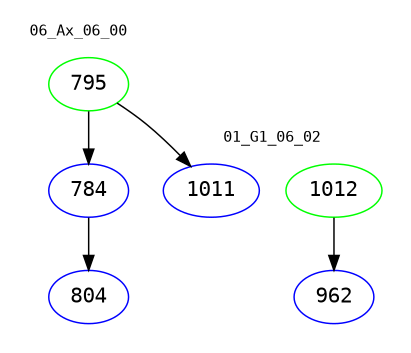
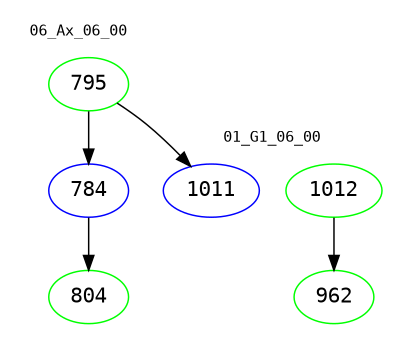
  digraph {
    fontname="DejaVu Sans Mono"
    node [color=blue fontname="DejaVu Sans Mono"]
    edge [color=black fontname="DejaVu Sans Mono"]
    n1 [color=green label=795]
    n2 [label=784]
-   n3 [label=804]
+   n3 [color=green label=804]
    n4 [color=green label=1012]
-   n5 [label=962]
+   n5 [color=green label=962]
    n6 [label=1011]
    subgraph cluster_1 {
      color=white
      fontsize=10
      label="06_Ax_06_00"
      n1
      n2
      n3
    }
    subgraph cluster_2 {
      color=white
      fontsize=10
-     label="01_G1_06_02"
+     label="01_G1_06_00"
      n4
      n5
      n6
    }
    n1 -> n2
    n1 -> n6
    n2 -> n3
    n4 -> n5
  }
